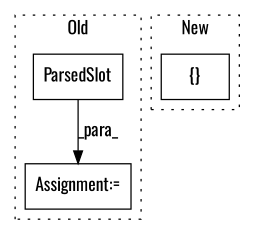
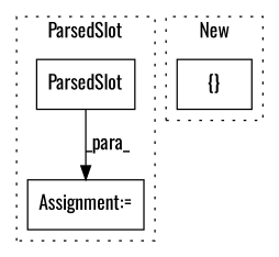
  digraph {
    fontname=Oswald
    node [shape=box fontname=Oswald]
    n1 [a=32 l="11,1" label=ParsedSlot s="9623,9678"]
    n2 [a=7 l=1 label="Assignment:=" s=9622]
    n3 [a=4 l=2 label="{}" s=10826]
    subgraph cluster_1 {
-     label=Old
+     label=ParsedSlot
      style=dotted
      n1
      n2
    }
    subgraph cluster_2 {
      label=New
      style=dotted
      n3
    }
    n1 -> n2 [label=_para_ fontname=Oswald]
  }
